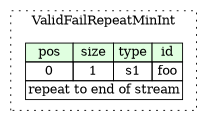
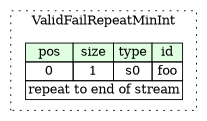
  digraph {
    rankdir=LR
-   n1 [label=<<TABLE BORDER="0" CELLBORDER="1" CELLSPACING="0"> 			<TR><TD BGCOLOR="#E0FFE0">pos</TD><TD BGCOLOR="#E0FFE0">size</TD><TD BGCOLOR="#E0FFE0">type</TD><TD BGCOLOR="#E0FFE0">id</TD></TR> 			<TR><TD PORT="foo_pos">0</TD><TD PORT="foo_size">1</TD><TD>s1</TD><TD PORT="foo_type">foo</TD></TR> 			<TR><TD COLSPAN="4" PORT="foo__repeat">repeat to end of stream</TD></TR> 		</TABLE>> shape=plaintext]
+   n1 [label=<<TABLE BORDER="0" CELLBORDER="1" CELLSPACING="0"> 			<TR><TD BGCOLOR="#E0FFE0">pos</TD><TD BGCOLOR="#E0FFE0">size</TD><TD BGCOLOR="#E0FFE0">type</TD><TD BGCOLOR="#E0FFE0">id</TD></TR> 			<TR><TD PORT="foo_pos">0</TD><TD PORT="foo_size">1</TD><TD>s0</TD><TD PORT="foo_type">foo</TD></TR> 			<TR><TD COLSPAN="4" PORT="foo__repeat">repeat to end of stream</TD></TR> 		</TABLE>> shape=plaintext]
    subgraph cluster_1 {
      label=ValidFailRepeatMinInt
      style=dotted
      n1
    }
  }
